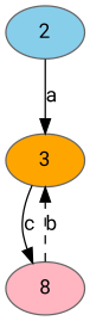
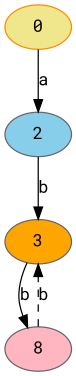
  strict digraph {
    fontname="Roboto Mono"
    node [color=gray40 fontname="Roboto Mono" style=filled]
    edge [fontname="Roboto Mono" style=solid]
    2 [fillcolor=skyblue]
    3 [fillcolor=orange]
    n3 [fillcolor=lightpink label=8]
-   2 -> 3 [label=a]
-   3 -> n3 [label=c]
+   0 [color=darkorange fillcolor=khaki]
+   2 -> 3 [label=b]
+   3 -> n3 [label=b]
    n3 -> 3 [label=b style=dashed]
+   0 -> 2 [label=a]
  }
